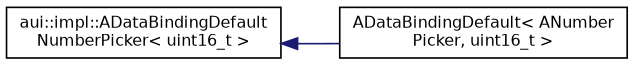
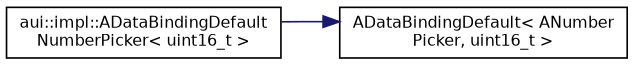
  digraph {
    rankdir=LR
    node [color=black fillcolor=white fontname=Helvetica fontsize=10 shape=record style=filled]
    n1 [height=0.2 label="aui::impl::ADataBindingDefault\lNumberPicker\< uint16_t \>" width=0.4]
    n2 [height=0.2 label="ADataBindingDefault\< ANumber\lPicker, uint16_t \>" width=0.4]
-   n1 -> n2 [color=midnightblue dir=back fontname=Helvetica fontsize=10 labelfontname=Helvetica labelfontsize=10 style=solid]
+   n2 -> n1 [color=midnightblue dir=back fontname=Helvetica fontsize=10 labelfontname=Helvetica labelfontsize=10 style=solid]
  }
